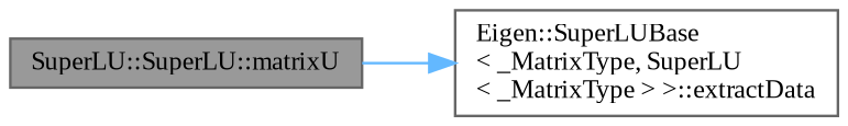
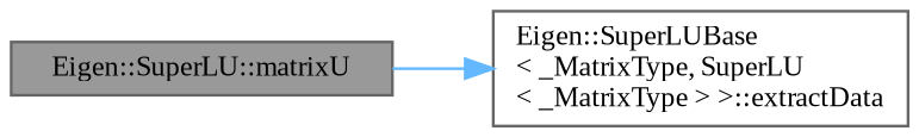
  digraph {
    rankdir=LR
    fontname="Liberation Serif"
    node [fontname="Liberation Serif" fontsize=10 shape=box style=filled]
-   n1 [color=gray40 fillcolor=grey60 fontcolor=black height=0.2 label="SuperLU::SuperLU::matrixU" width=0.4]
+   n1 [color=gray40 fillcolor=grey60 fontcolor=black height=0.2 label="Eigen::SuperLU::matrixU" width=0.4]
    n2 [color=grey40 fillcolor=white height=0.2 label="Eigen::SuperLUBase\l\< _MatrixType, SuperLU\l\< _MatrixType \> \>::extractData" width=0.4]
    n1 -> n2 [color=steelblue1 fontname="Liberation Serif" fontsize=10 labelfontname=Helvetica labelfontsize=10 style=solid]
  }
